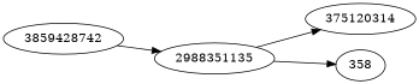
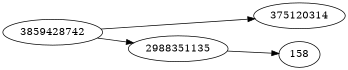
  strict digraph {
    rankdir=LR
    n1 [label=2988351135]
    3859428742
    375120314
-   158 [label=358]
-   n1 -> 375120314
+   158
+   3859428742 -> 375120314
    n1 -> 158
    3859428742 -> n1
  }
